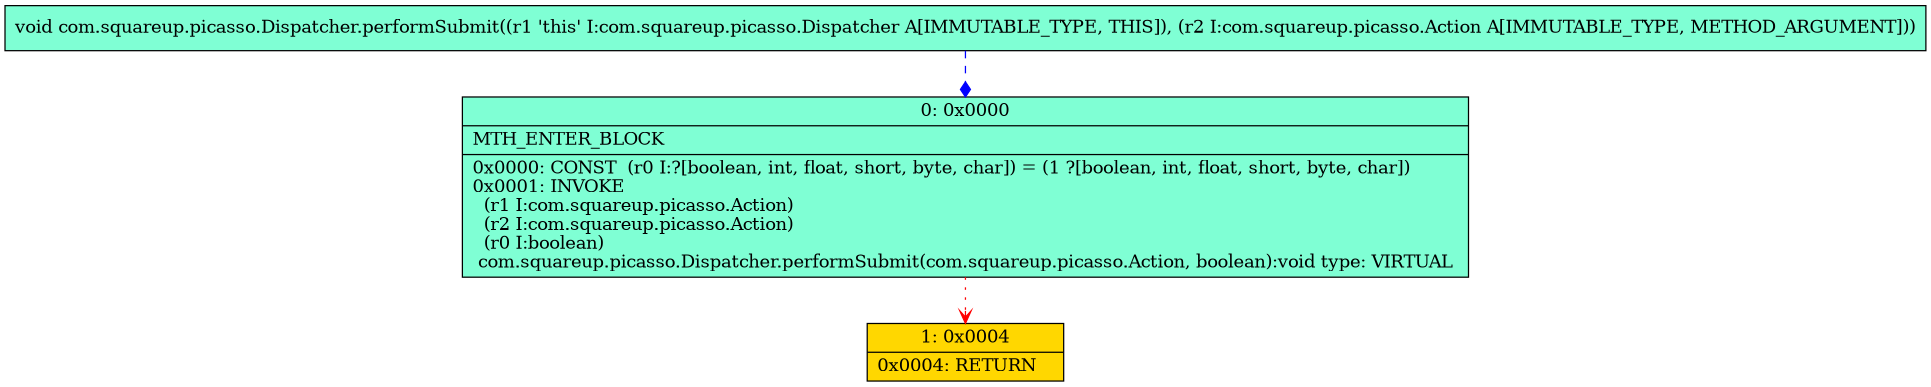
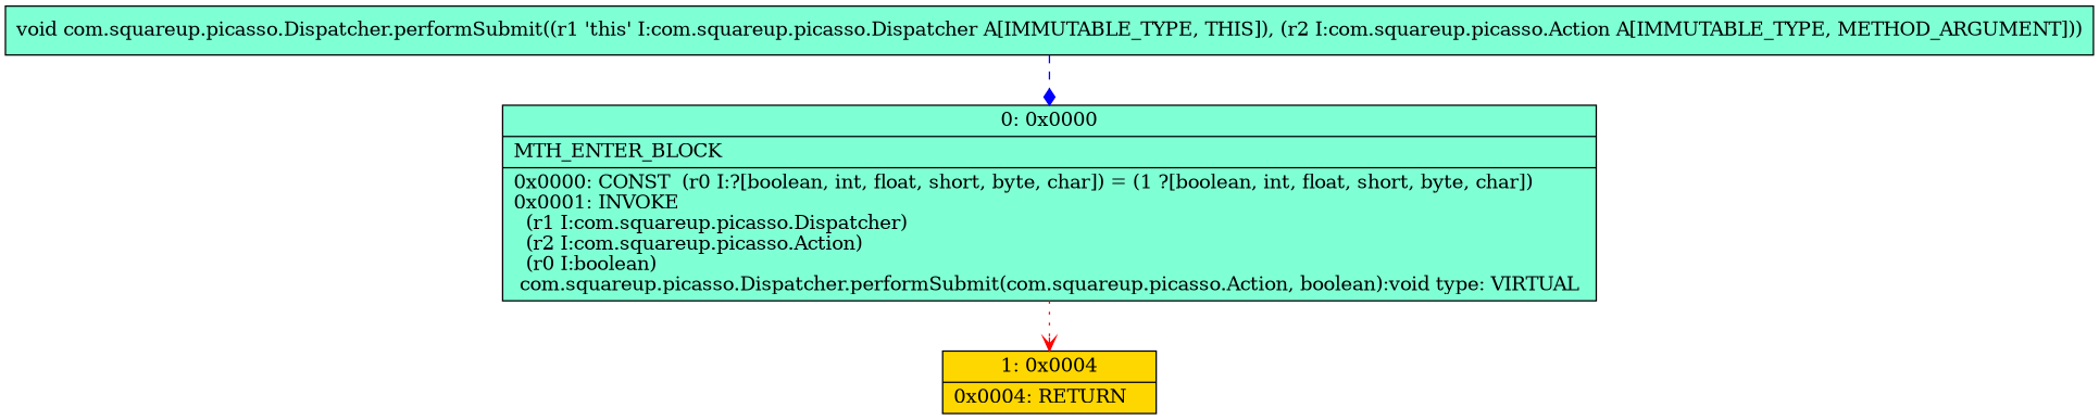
  digraph {
    node [shape=record style=filled fillcolor=aquamarine]
-   n1 [label="{0\:\ 0x0000|MTH_ENTER_BLOCK\l|0x0000: CONST  (r0 I:?[boolean, int, float, short, byte, char]) = (1 ?[boolean, int, float, short, byte, char]) \l0x0001: INVOKE  \l  (r1 I:com.squareup.picasso.Action)\l  (r2 I:com.squareup.picasso.Action)\l  (r0 I:boolean)\l com.squareup.picasso.Dispatcher.performSubmit(com.squareup.picasso.Action, boolean):void type: VIRTUAL \l}"]
+   n1 [label="{0\:\ 0x0000|MTH_ENTER_BLOCK\l|0x0000: CONST  (r0 I:?[boolean, int, float, short, byte, char]) = (1 ?[boolean, int, float, short, byte, char]) \l0x0001: INVOKE  \l  (r1 I:com.squareup.picasso.Dispatcher)\l  (r2 I:com.squareup.picasso.Action)\l  (r0 I:boolean)\l com.squareup.picasso.Dispatcher.performSubmit(com.squareup.picasso.Action, boolean):void type: VIRTUAL \l}"]
    n2 [label="{1\:\ 0x0004|0x0004: RETURN   \l}" fillcolor=gold]
    n3 [label="{void com.squareup.picasso.Dispatcher.performSubmit((r1 'this' I:com.squareup.picasso.Dispatcher A[IMMUTABLE_TYPE, THIS]), (r2 I:com.squareup.picasso.Action A[IMMUTABLE_TYPE, METHOD_ARGUMENT])) }"]
    n1 -> n2 [color=red style=dotted arrowhead=vee]
    n3 -> n1 [color=blue style=dashed arrowhead=diamond]
  }
